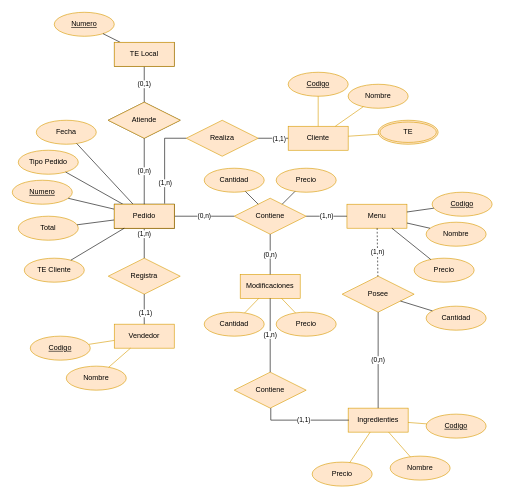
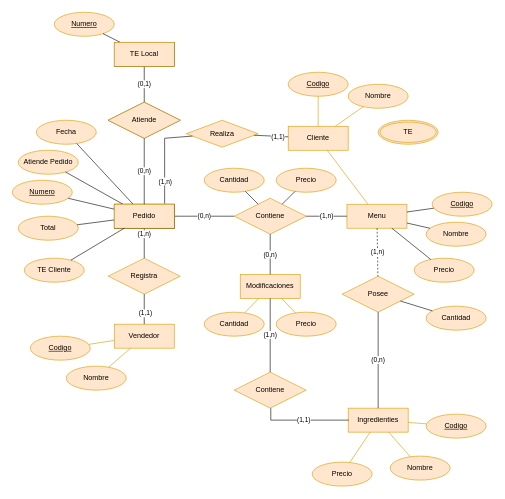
  <mxCell id="0" />
  <mxCell id="1" parent="0" />
  <mxCell id="2" value="Vendedor" style="whiteSpace=wrap;html=1;align=center;fillColor=#ffe6cc;strokeColor=#d79b00;" parent="1" vertex="1"><mxGeometry x="190" y="540" width="100" height="40" as="geometry" /></mxCell>
  <mxCell id="3" value="Pedido" style="whiteSpace=wrap;html=1;align=center;" parent="1" vertex="1"><mxGeometry x="190" y="340" width="100" height="40" as="geometry" /></mxCell>
  <mxCell id="4" value="Menu" style="whiteSpace=wrap;html=1;align=center;fillColor=#ffe6cc;strokeColor=#d79b00;" parent="1" vertex="1"><mxGeometry x="578" y="340" width="100" height="40" as="geometry" /></mxCell>
  <mxCell id="5" value="Ingredienties" style="whiteSpace=wrap;html=1;align=center;fillColor=#ffe6cc;strokeColor=#d79b00;" parent="1" vertex="1"><mxGeometry x="580" y="680" width="100" height="40" as="geometry" /></mxCell>
- <mxCell id="6" value="Tipo Pedido" style="ellipse;whiteSpace=wrap;html=1;align=center;fillColor=#ffe6cc;strokeColor=#d79b00;" parent="1" vertex="1"><mxGeometry x="30" y="250" width="100" height="40" as="geometry" /></mxCell>
+ <mxCell id="6" value="Atiende Pedido" style="ellipse;whiteSpace=wrap;html=1;align=center;fillColor=#ffe6cc;strokeColor=#d79b00;" parent="1" vertex="1"><mxGeometry x="30" y="250" width="100" height="40" as="geometry" /></mxCell>
  <mxCell id="7" value="" style="endArrow=none;html=1;rounded=0;" parent="1" source="6" target="3" edge="1"><mxGeometry relative="1" as="geometry"><mxPoint x="210" y="430" as="sourcePoint" /><mxPoint x="370" y="430" as="targetPoint" /></mxGeometry></mxCell>
  <mxCell id="8" value="Numero" style="ellipse;whiteSpace=wrap;html=1;align=center;fontStyle=4;fillColor=#ffe6cc;strokeColor=#d79b00;" parent="1" vertex="1"><mxGeometry x="20" y="300" width="100" height="40" as="geometry" /></mxCell>
  <mxCell id="9" value="" style="endArrow=none;html=1;rounded=0;" parent="1" source="8" target="3" edge="1"><mxGeometry relative="1" as="geometry"><mxPoint x="200" y="420" as="sourcePoint" /><mxPoint x="360" y="420" as="targetPoint" /></mxGeometry></mxCell>
  <mxCell id="10" value="Fecha" style="ellipse;whiteSpace=wrap;html=1;align=center;fillColor=#ffe6cc;strokeColor=#d79b00;" parent="1" vertex="1"><mxGeometry x="60" y="200" width="100" height="40" as="geometry" /></mxCell>
  <mxCell id="11" value="" style="endArrow=none;html=1;rounded=0;" parent="1" source="10" target="3" edge="1"><mxGeometry relative="1" as="geometry"><mxPoint x="220" y="460" as="sourcePoint" /><mxPoint x="380" y="460" as="targetPoint" /></mxGeometry></mxCell>
  <mxCell id="12" value="Cliente" style="whiteSpace=wrap;html=1;align=center;fillColor=#ffe6cc;strokeColor=#d79b00;" parent="1" vertex="1"><mxGeometry x="480" y="210" width="100" height="40" as="geometry" /></mxCell>
- <mxCell id="13" value="Realiza" style="shape=rhombus;perimeter=rhombusPerimeter;whiteSpace=wrap;html=1;align=center;fillColor=#ffe6cc;strokeColor=#d79b00;" parent="1" vertex="1"><mxGeometry x="310" y="200" width="120" height="60" as="geometry" /></mxCell>
+ <mxCell id="13" value="Realiza" style="shape=rhombus;perimeter=rhombusPerimeter;whiteSpace=wrap;html=1;align=center;fillColor=#ffe6cc;strokeColor=#d79b00;" parent="1" vertex="1"><mxGeometry x="310" y="200" width="120" height="45" as="geometry" /></mxCell>
  <mxCell id="14" value="" style="endArrow=none;html=1;rounded=0;" parent="1" source="13" target="12" edge="1"><mxGeometry relative="1" as="geometry"><mxPoint x="370" y="270" as="sourcePoint" /><mxPoint x="530" y="270" as="targetPoint" /></mxGeometry></mxCell>
  <mxCell id="15" value="(1,1)" style="edgeLabel;html=1;align=center;verticalAlign=middle;resizable=0;points=[];" parent="14" vertex="1" connectable="0"><mxGeometry x="0.36" relative="1" as="geometry"><mxPoint as="offset" /></mxGeometry></mxCell>
  <mxCell id="16" value="" style="endArrow=none;html=1;rounded=0;" parent="1" source="13" edge="1"><mxGeometry relative="1" as="geometry"><mxPoint x="320" y="360" as="sourcePoint" /><mxPoint x="274" y="339" as="targetPoint" /><Array as="points"><mxPoint x="274" y="230" /></Array></mxGeometry></mxCell>
  <mxCell id="17" value="(1,n)" style="edgeLabel;html=1;align=center;verticalAlign=middle;resizable=0;points=[];" parent="16" vertex="1" connectable="0"><mxGeometry x="0.517" relative="1" as="geometry"><mxPoint as="offset" /></mxGeometry></mxCell>
  <mxCell id="18" value="Codigo" style="ellipse;whiteSpace=wrap;html=1;align=center;fontStyle=4;fillColor=#ffe6cc;strokeColor=#d79b00;" parent="1" vertex="1"><mxGeometry x="480" y="120" width="100" height="40" as="geometry" /></mxCell>
  <mxCell id="19" value="Nombre" style="ellipse;whiteSpace=wrap;html=1;align=center;fillColor=#ffe6cc;strokeColor=#d79b00;" parent="1" vertex="1"><mxGeometry x="580" y="140" width="100" height="40" as="geometry" /></mxCell>
  <mxCell id="20" value="TE" style="ellipse;shape=doubleEllipse;margin=3;whiteSpace=wrap;html=1;align=center;fillColor=#ffe6cc;strokeColor=#d79b00;" parent="1" vertex="1"><mxGeometry x="630" y="200" width="100" height="40" as="geometry" /></mxCell>
  <mxCell id="21" value="" style="endArrow=none;html=1;rounded=0;fillColor=#ffe6cc;strokeColor=#d79b00;" parent="1" source="18" target="12" edge="1"><mxGeometry relative="1" as="geometry"><mxPoint x="460" y="380" as="sourcePoint" /><mxPoint x="620" y="380" as="targetPoint" /></mxGeometry></mxCell>
  <mxCell id="22" value="" style="endArrow=none;html=1;rounded=0;fillColor=#ffe6cc;strokeColor=#d79b00;" parent="1" source="12" target="19" edge="1"><mxGeometry relative="1" as="geometry"><mxPoint x="530" y="290" as="sourcePoint" /><mxPoint x="690" y="290" as="targetPoint" /></mxGeometry></mxCell>
- <mxCell id="23" value="" style="endArrow=none;html=1;rounded=0;fillColor=#ffe6cc;strokeColor=#d79b00;" parent="1" source="12" target="20" edge="1"><mxGeometry relative="1" as="geometry"><mxPoint x="500" y="290" as="sourcePoint" /><mxPoint x="660" y="290" as="targetPoint" /></mxGeometry></mxCell>
+ <mxCell id="23" value="" style="endArrow=none;html=1;rounded=0;fillColor=#ffe6cc;strokeColor=#d79b00;" parent="1" source="12" target="4" edge="1"><mxGeometry relative="1" as="geometry"><mxPoint x="500" y="290" as="sourcePoint" /><mxPoint x="660" y="290" as="targetPoint" /></mxGeometry></mxCell>
  <mxCell id="24" value="Registra" style="shape=rhombus;perimeter=rhombusPerimeter;whiteSpace=wrap;html=1;align=center;fillColor=#ffe6cc;strokeColor=#d79b00;" parent="1" vertex="1"><mxGeometry x="180" y="430" width="120" height="60" as="geometry" /></mxCell>
  <mxCell id="25" value="" style="endArrow=none;html=1;rounded=0;" parent="1" source="3" target="24" edge="1"><mxGeometry relative="1" as="geometry"><mxPoint x="410" y="430" as="sourcePoint" /><mxPoint x="570" y="430" as="targetPoint" /></mxGeometry></mxCell>
  <mxCell id="26" value="(1,n)" style="edgeLabel;html=1;align=center;verticalAlign=middle;resizable=0;points=[];" parent="25" vertex="1" connectable="0"><mxGeometry x="-0.632" y="-1" relative="1" as="geometry"><mxPoint as="offset" /></mxGeometry></mxCell>
  <mxCell id="27" value="" style="endArrow=none;html=1;rounded=0;" parent="1" source="24" target="2" edge="1"><mxGeometry relative="1" as="geometry"><mxPoint x="380" y="600" as="sourcePoint" /><mxPoint x="540" y="600" as="targetPoint" /></mxGeometry></mxCell>
  <mxCell id="28" value="(1,1)" style="edgeLabel;html=1;align=center;verticalAlign=middle;resizable=0;points=[];" parent="27" vertex="1" connectable="0"><mxGeometry x="0.239" y="1" relative="1" as="geometry"><mxPoint as="offset" /></mxGeometry></mxCell>
  <mxCell id="29" value="Contiene" style="shape=rhombus;perimeter=rhombusPerimeter;whiteSpace=wrap;html=1;align=center;fillColor=#ffe6cc;strokeColor=#d79b00;" parent="1" vertex="1"><mxGeometry x="390" y="330" width="120" height="60" as="geometry" /></mxCell>
  <mxCell id="30" value="(0,n)" style="endArrow=none;html=1;rounded=0;" parent="1" source="3" target="29" edge="1"><mxGeometry relative="1" as="geometry"><mxPoint x="420" y="450" as="sourcePoint" /><mxPoint x="580" y="450" as="targetPoint" /></mxGeometry></mxCell>
  <mxCell id="31" value="(1,n)" style="endArrow=none;html=1;rounded=0;" parent="1" source="29" target="4" edge="1"><mxGeometry relative="1" as="geometry"><mxPoint x="580" y="430" as="sourcePoint" /><mxPoint x="740" y="430" as="targetPoint" /></mxGeometry></mxCell>
  <mxCell id="32" value="Total" style="ellipse;whiteSpace=wrap;html=1;align=center;fillColor=#ffe6cc;strokeColor=#d79b00;" parent="1" vertex="1"><mxGeometry x="30" y="360" width="100" height="40" as="geometry" /></mxCell>
  <mxCell id="33" value="" style="endArrow=none;html=1;rounded=0;" parent="1" source="32" target="3" edge="1"><mxGeometry relative="1" as="geometry"><mxPoint x="40" y="480" as="sourcePoint" /><mxPoint x="200" y="480" as="targetPoint" /></mxGeometry></mxCell>
  <mxCell id="34" value="Nombre" style="ellipse;whiteSpace=wrap;html=1;align=center;fillColor=#ffe6cc;strokeColor=#d79b00;" parent="1" vertex="1"><mxGeometry x="110" y="610" width="100" height="40" as="geometry" /></mxCell>
  <mxCell id="35" value="Codigo" style="ellipse;whiteSpace=wrap;html=1;align=center;fontStyle=4;fillColor=#ffe6cc;strokeColor=#d79b00;" parent="1" vertex="1"><mxGeometry x="50" y="560" width="100" height="40" as="geometry" /></mxCell>
  <mxCell id="36" value="" style="endArrow=none;html=1;rounded=0;fillColor=#ffe6cc;strokeColor=#d79b00;" parent="1" source="35" target="2" edge="1"><mxGeometry relative="1" as="geometry"><mxPoint x="250" y="620" as="sourcePoint" /><mxPoint x="410" y="620" as="targetPoint" /></mxGeometry></mxCell>
  <mxCell id="37" value="" style="endArrow=none;html=1;rounded=0;fillColor=#ffe6cc;strokeColor=#d79b00;" parent="1" source="34" target="2" edge="1"><mxGeometry relative="1" as="geometry"><mxPoint x="230" y="610" as="sourcePoint" /><mxPoint x="390" y="610" as="targetPoint" /></mxGeometry></mxCell>
  <mxCell id="38" value="Cantidad" style="ellipse;whiteSpace=wrap;html=1;align=center;fillColor=#ffe6cc;strokeColor=#d79b00;" parent="1" vertex="1"><mxGeometry x="340" y="280" width="100" height="40" as="geometry" /></mxCell>
  <mxCell id="39" value="" style="endArrow=none;html=1;rounded=0;" parent="1" source="38" target="29" edge="1"><mxGeometry relative="1" as="geometry"><mxPoint x="530" y="470" as="sourcePoint" /><mxPoint x="690" y="470" as="targetPoint" /></mxGeometry></mxCell>
  <mxCell id="40" value="Nombre" style="ellipse;whiteSpace=wrap;html=1;align=center;fillColor=#ffe6cc;strokeColor=#d79b00;" parent="1" vertex="1"><mxGeometry x="710" y="370" width="100" height="40" as="geometry" /></mxCell>
  <mxCell id="41" value="Codigo" style="ellipse;whiteSpace=wrap;html=1;align=center;fontStyle=4;fillColor=#ffe6cc;strokeColor=#d79b00;" parent="1" vertex="1"><mxGeometry x="720" y="320" width="100" height="40" as="geometry" /></mxCell>
  <mxCell id="42" value="" style="endArrow=none;html=1;rounded=0;" parent="1" source="4" target="41" edge="1"><mxGeometry relative="1" as="geometry"><mxPoint x="580" y="420" as="sourcePoint" /><mxPoint x="740" y="420" as="targetPoint" /></mxGeometry></mxCell>
  <mxCell id="43" value="" style="endArrow=none;html=1;rounded=0;" parent="1" source="4" target="40" edge="1"><mxGeometry relative="1" as="geometry"><mxPoint x="690" y="430" as="sourcePoint" /><mxPoint x="850" y="430" as="targetPoint" /></mxGeometry></mxCell>
  <mxCell id="44" value="Precio" style="ellipse;whiteSpace=wrap;html=1;align=center;fillColor=#ffe6cc;strokeColor=#d79b00;" parent="1" vertex="1"><mxGeometry x="690" y="430" width="100" height="40" as="geometry" /></mxCell>
  <mxCell id="45" value="" style="endArrow=none;html=1;rounded=0;" parent="1" source="4" target="44" edge="1"><mxGeometry relative="1" as="geometry"><mxPoint x="610" y="430" as="sourcePoint" /><mxPoint x="770" y="430" as="targetPoint" /></mxGeometry></mxCell>
  <mxCell id="46" value="Posee" style="shape=rhombus;perimeter=rhombusPerimeter;whiteSpace=wrap;html=1;align=center;fillColor=#ffe6cc;strokeColor=#d79b00;" parent="1" vertex="1"><mxGeometry x="570" y="460" width="120" height="60" as="geometry" /></mxCell>
  <mxCell id="47" value="(0,n)" style="endArrow=none;html=1;rounded=0;" parent="1" source="5" target="46" edge="1"><mxGeometry relative="1" as="geometry"><mxPoint x="430" y="650" as="sourcePoint" /><mxPoint x="630" y="600" as="targetPoint" /></mxGeometry></mxCell>
  <mxCell id="48" value="(1,n)" style="endArrow=none;html=1;rounded=0;dashed=1;" parent="1" source="4" target="46" edge="1"><mxGeometry relative="1" as="geometry"><mxPoint x="480" y="440" as="sourcePoint" /><mxPoint x="640" y="440" as="targetPoint" /></mxGeometry></mxCell>
  <mxCell id="49" value="Nombre" style="ellipse;whiteSpace=wrap;html=1;align=center;fillColor=#ffe6cc;strokeColor=#d79b00;" parent="1" vertex="1"><mxGeometry x="650" y="760" width="100" height="40" as="geometry" /></mxCell>
  <mxCell id="50" value="Codigo" style="ellipse;whiteSpace=wrap;html=1;align=center;fontStyle=4;fillColor=#ffe6cc;strokeColor=#d79b00;" parent="1" vertex="1"><mxGeometry x="710" y="690" width="100" height="40" as="geometry" /></mxCell>
  <mxCell id="51" value="" style="endArrow=none;html=1;rounded=0;fillColor=#ffe6cc;strokeColor=#d79b00;" parent="1" source="49" target="5" edge="1"><mxGeometry relative="1" as="geometry"><mxPoint x="410" y="840" as="sourcePoint" /><mxPoint x="570" y="840" as="targetPoint" /></mxGeometry></mxCell>
  <mxCell id="52" value="" style="endArrow=none;html=1;rounded=0;fillColor=#ffe6cc;strokeColor=#d79b00;" parent="1" source="5" target="50" edge="1"><mxGeometry relative="1" as="geometry"><mxPoint x="720" y="700" as="sourcePoint" /><mxPoint x="880" y="700" as="targetPoint" /></mxGeometry></mxCell>
  <mxCell id="53" value="Cantidad" style="ellipse;whiteSpace=wrap;html=1;align=center;fillColor=#ffe6cc;strokeColor=#d79b00;" parent="1" vertex="1"><mxGeometry x="710" y="510" width="100" height="40" as="geometry" /></mxCell>
  <mxCell id="54" value="" style="endArrow=none;html=1;rounded=0;" parent="1" source="46" target="53" edge="1"><mxGeometry relative="1" as="geometry"><mxPoint x="690" y="580" as="sourcePoint" /><mxPoint x="850" y="580" as="targetPoint" /></mxGeometry></mxCell>
  <mxCell id="55" value="Modificaciones" style="whiteSpace=wrap;html=1;align=center;fillColor=#ffe6cc;strokeColor=#d79b00;" parent="1" vertex="1"><mxGeometry x="400" y="457" width="100" height="40" as="geometry" /></mxCell>
  <mxCell id="56" value="(0,n)" style="endArrow=none;html=1;rounded=0;exitX=0.5;exitY=1;exitDx=0;exitDy=0;entryX=0.5;entryY=0;entryDx=0;entryDy=0;" parent="1" source="29" target="55" edge="1"><mxGeometry relative="1" as="geometry"><mxPoint x="370" y="420" as="sourcePoint" /><mxPoint x="530" y="420" as="targetPoint" /></mxGeometry></mxCell>
  <mxCell id="57" value="Contiene" style="shape=rhombus;perimeter=rhombusPerimeter;whiteSpace=wrap;html=1;align=center;fillColor=#ffe6cc;strokeColor=#d79b00;" parent="1" vertex="1"><mxGeometry x="390" y="620" width="120" height="60" as="geometry" /></mxCell>
  <mxCell id="58" value="(1,n)" style="endArrow=none;html=1;rounded=0;entryX=0.5;entryY=1;entryDx=0;entryDy=0;exitX=0.5;exitY=0;exitDx=0;exitDy=0;" parent="1" source="57" target="55" edge="1"><mxGeometry relative="1" as="geometry"><mxPoint x="280" y="520" as="sourcePoint" /><mxPoint x="440" y="520" as="targetPoint" /></mxGeometry></mxCell>
  <mxCell id="59" value="(1,1)" style="endArrow=none;html=1;rounded=0;" parent="1" edge="1"><mxGeometry relative="1" as="geometry"><mxPoint x="451" y="680" as="sourcePoint" /><mxPoint x="581" y="700" as="targetPoint" /><Array as="points"><mxPoint x="451" y="700" /></Array></mxGeometry></mxCell>
  <mxCell id="60" value="Precio" style="ellipse;whiteSpace=wrap;html=1;align=center;fillColor=#ffe6cc;strokeColor=#d79b00;" parent="1" vertex="1"><mxGeometry x="520" y="770" width="100" height="40" as="geometry" /></mxCell>
  <mxCell id="61" value="" style="endArrow=none;html=1;rounded=0;fillColor=#ffe6cc;strokeColor=#d79b00;" parent="1" source="60" target="5" edge="1"><mxGeometry relative="1" as="geometry"><mxPoint x="400" y="780" as="sourcePoint" /><mxPoint x="560" y="780" as="targetPoint" /></mxGeometry></mxCell>
  <mxCell id="62" value="Cantidad" style="ellipse;whiteSpace=wrap;html=1;align=center;fillColor=#ffe6cc;strokeColor=#d79b00;" parent="1" vertex="1"><mxGeometry x="340" y="520" width="100" height="40" as="geometry" /></mxCell>
  <mxCell id="63" value="" style="endArrow=none;html=1;rounded=0;fillColor=#ffe6cc;strokeColor=#d79b00;" parent="1" source="62" target="55" edge="1"><mxGeometry relative="1" as="geometry"><mxPoint x="210" y="650" as="sourcePoint" /><mxPoint x="370" y="650" as="targetPoint" /></mxGeometry></mxCell>
  <mxCell id="64" value="Precio" style="ellipse;whiteSpace=wrap;html=1;align=center;fillColor=#ffe6cc;strokeColor=#d79b00;" parent="1" vertex="1"><mxGeometry x="460" y="280" width="100" height="40" as="geometry" /></mxCell>
  <mxCell id="65" value="" style="endArrow=none;html=1;rounded=0;" parent="1" source="29" target="64" edge="1"><mxGeometry relative="1" as="geometry"><mxPoint x="470" y="430" as="sourcePoint" /><mxPoint x="630" y="430" as="targetPoint" /></mxGeometry></mxCell>
  <mxCell id="66" value="Precio" style="ellipse;whiteSpace=wrap;html=1;align=center;fillColor=#ffe6cc;strokeColor=#d79b00;" parent="1" vertex="1"><mxGeometry x="460" y="520" width="100" height="40" as="geometry" /></mxCell>
  <mxCell id="67" value="" style="endArrow=none;html=1;rounded=0;fillColor=#ffe6cc;strokeColor=#d79b00;" parent="1" source="55" target="66" edge="1"><mxGeometry relative="1" as="geometry"><mxPoint x="480" y="590" as="sourcePoint" /><mxPoint x="640" y="590" as="targetPoint" /></mxGeometry></mxCell>
  <mxCell id="68" value="Pedido" style="whiteSpace=wrap;html=1;align=center;" parent="1" vertex="1"><mxGeometry x="190" y="340" width="100" height="40" as="geometry" /></mxCell>
  <mxCell id="69" value="Pedido" style="whiteSpace=wrap;html=1;align=center;fillColor=#ffe6cc;strokeColor=#d79b00;" parent="1" vertex="1"><mxGeometry x="190" y="340" width="100" height="40" as="geometry" /></mxCell>
  <mxCell id="70" value="TE Local" style="whiteSpace=wrap;html=1;align=center;" parent="1" vertex="1"><mxGeometry x="190" y="70" width="100" height="40" as="geometry" /></mxCell>
  <mxCell id="71" value="Atiende" style="shape=rhombus;perimeter=rhombusPerimeter;whiteSpace=wrap;html=1;align=center;" parent="1" vertex="1"><mxGeometry x="180" y="170" width="120" height="60" as="geometry" /></mxCell>
  <mxCell id="72" value="(0,1)" style="endArrow=none;html=1;rounded=0;" parent="1" source="70" target="71" edge="1"><mxGeometry relative="1" as="geometry"><mxPoint x="260" y="120" as="sourcePoint" /><mxPoint x="420" y="120" as="targetPoint" /></mxGeometry></mxCell>
  <mxCell id="73" value="(0,n)" style="endArrow=none;html=1;rounded=0;" parent="1" source="71" target="69" edge="1"><mxGeometry relative="1" as="geometry"><mxPoint x="220" y="210" as="sourcePoint" /><mxPoint x="380" y="210" as="targetPoint" /></mxGeometry></mxCell>
  <mxCell id="74" value="Numero" style="ellipse;whiteSpace=wrap;html=1;align=center;fontStyle=4;fillColor=#ffe6cc;strokeColor=#d79b00;" parent="1" vertex="1"><mxGeometry x="90" y="20" width="100" height="40" as="geometry" /></mxCell>
  <mxCell id="75" value="" style="endArrow=none;html=1;rounded=0;" parent="1" source="74" target="70" edge="1"><mxGeometry relative="1" as="geometry"><mxPoint x="50" y="120" as="sourcePoint" /><mxPoint x="210" y="120" as="targetPoint" /></mxGeometry></mxCell>
  <mxCell id="76" value="TE Local" style="whiteSpace=wrap;html=1;align=center;fillColor=#ffe6cc;strokeColor=#d79b00;" parent="1" vertex="1"><mxGeometry x="190" y="70" width="100" height="40" as="geometry" /></mxCell>
  <mxCell id="77" value="Atiende" style="shape=rhombus;perimeter=rhombusPerimeter;whiteSpace=wrap;html=1;align=center;fillColor=#ffe6cc;strokeColor=#d79b00;" parent="1" vertex="1"><mxGeometry x="180" y="170" width="120" height="60" as="geometry" /></mxCell>
  <mxCell id="78" value="TE Cliente" style="ellipse;whiteSpace=wrap;html=1;align=center;fillColor=#ffe6cc;strokeColor=#d79b00;" parent="1" vertex="1"><mxGeometry x="40" y="430" width="100" height="40" as="geometry" /></mxCell>
  <mxCell id="79" value="" style="endArrow=none;html=1;rounded=0;" parent="1" source="78" target="69" edge="1"><mxGeometry relative="1" as="geometry"><mxPoint x="100" y="430" as="sourcePoint" /><mxPoint x="160" y="480" as="targetPoint" /></mxGeometry></mxCell>
